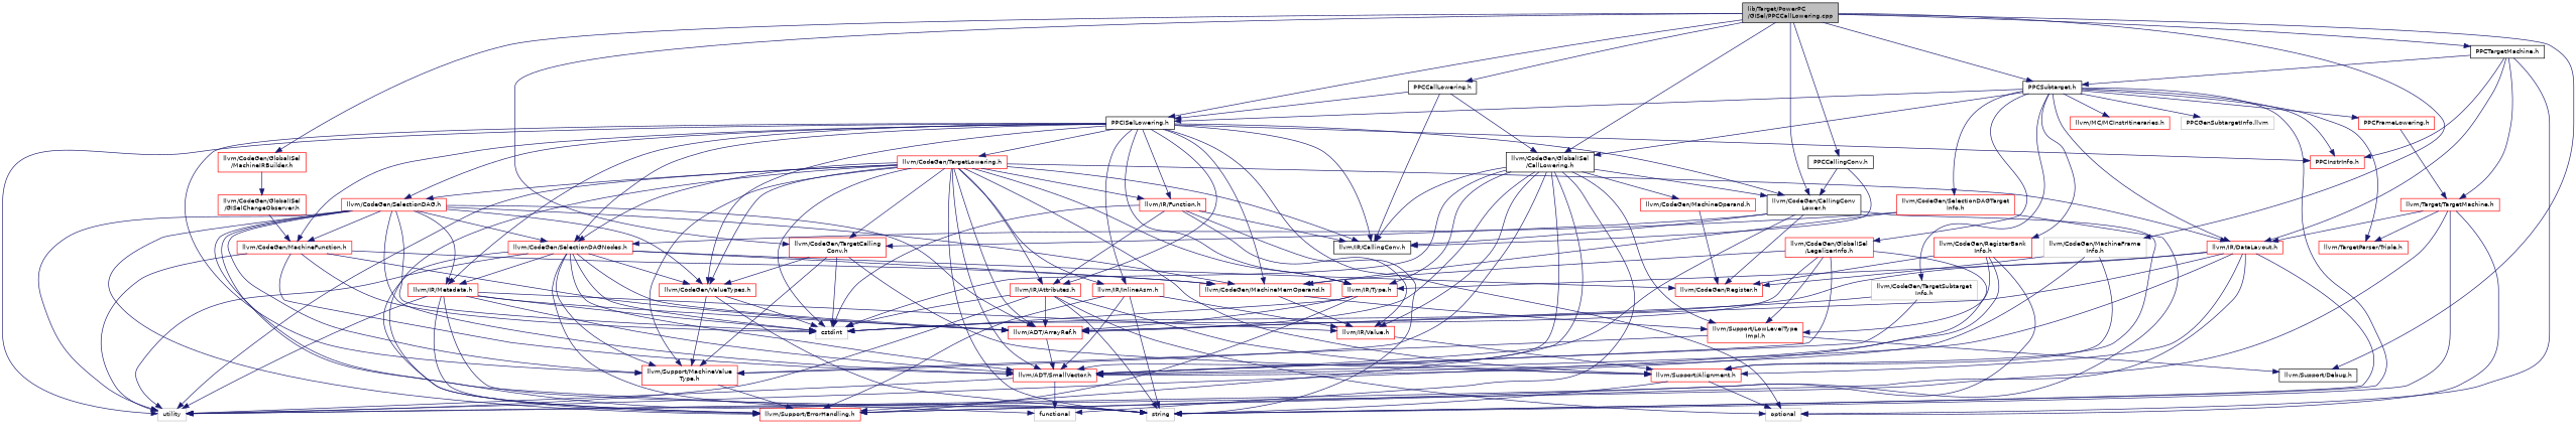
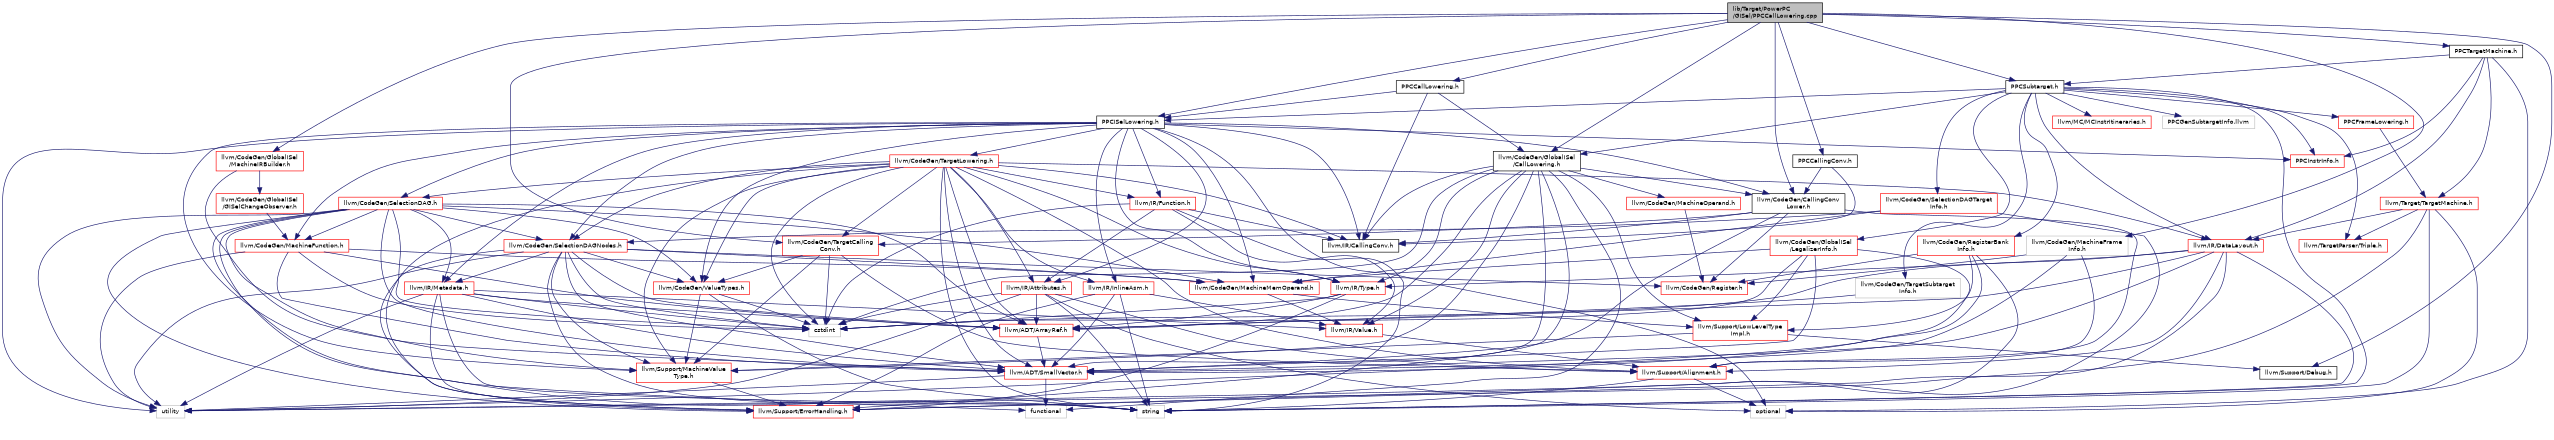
  digraph {
    node [color=red fontname=Helvetica fontsize=10 shape=record]
    edge [color=midnightblue fontname=Helvetica fontsize=10 labelfontname=Helvetica labelfontsize=10 style=solid]
    n1 [color=black fillcolor=grey75 fontcolor=black height=0.2 label="lib/Target/PowerPC\l/GISel/PPCCallLowering.cpp" style=filled width=0.4]
    n2 [color=black height=0.2 label="PPCCallLowering.h" width=0.4]
    n3 [color=black height=0.2 label="PPCISelLowering.h" width=0.4]
    n4 [color=black height=0.2 label="llvm/CodeGen/CallingConv\lLower.h" width=0.4]
    n5 [height=0.2 label="llvm/CodeGen/TargetCalling\lConv.h" width=0.4]
    n6 [color=black height=0.2 label="llvm/Support/Debug.h" width=0.4]
    n7 [color=black height=0.2 label="llvm/CodeGen/GlobalISel\l/CallLowering.h" width=0.4]
    n8 [color=black height=0.2 label="PPCCallingConv.h" width=0.4]
    n9 [color=black height=0.2 label="PPCSubtarget.h" width=0.4]
    n10 [color=black height=0.2 label="PPCTargetMachine.h" width=0.4]
    n11 [height=0.2 label="llvm/CodeGen/GlobalISel\l/MachineIRBuilder.h" width=0.4]
    n12 [color=grey75 height=0.2 label="llvm/CodeGen/MachineFrame\lInfo.h" width=0.4]
    n13 [color=black height=0.2 label="llvm/IR/CallingConv.h" width=0.4]
    n14 [height=0.2 label="PPCInstrInfo.h" width=0.4]
    n15 [color=grey75 height=0.2 label=utility width=0.4]
    n16 [height=0.2 label="llvm/CodeGen/ValueTypes.h" width=0.4]
    n17 [height=0.2 label="llvm/Support/MachineValue\lType.h" width=0.4]
    n18 [color=grey75 height=0.2 label=optional width=0.4]
    n19 [height=0.2 label="llvm/CodeGen/MachineFunction.h" width=0.4]
    n20 [height=0.2 label="llvm/CodeGen/MachineMemOperand.h" width=0.4]
    n21 [height=0.2 label="llvm/CodeGen/SelectionDAG.h" width=0.4]
    n22 [height=0.2 label="llvm/CodeGen/SelectionDAGNodes.h" width=0.4]
    n23 [height=0.2 label="llvm/IR/Metadata.h" width=0.4]
    n24 [height=0.2 label="llvm/CodeGen/TargetLowering.h" width=0.4]
    n25 [height=0.2 label="llvm/IR/Attributes.h" width=0.4]
    n26 [height=0.2 label="llvm/IR/Type.h" width=0.4]
    n27 [height=0.2 label="llvm/IR/Function.h" width=0.4]
    n28 [height=0.2 label="llvm/IR/InlineAsm.h" width=0.4]
    n29 [height=0.2 label="llvm/ADT/SmallVector.h" width=0.4]
    n30 [height=0.2 label="llvm/CodeGen/Register.h" width=0.4]
    n31 [height=0.2 label="llvm/Support/Alignment.h" width=0.4]
    n32 [color=grey75 height=0.2 label=cstdint width=0.4]
    n33 [color=grey75 height=0.2 label=functional width=0.4]
    n34 [height=0.2 label="llvm/Support/ErrorHandling.h" width=0.4]
    n35 [height=0.2 label="llvm/ADT/ArrayRef.h" width=0.4]
    n36 [height=0.2 label="llvm/IR/Value.h" width=0.4]
    n37 [height=0.2 label="llvm/Support/LowLevelType\lImpl.h" width=0.4]
    n38 [height=0.2 label="llvm/CodeGen/MachineOperand.h" width=0.4]
    n39 [color=grey75 height=0.2 label=string width=0.4]
    n40 [height=0.2 label="llvm/IR/DataLayout.h" width=0.4]
    n41 [height=0.2 label="PPCFrameLowering.h" width=0.4]
    n42 [height=0.2 label="llvm/TargetParser/Triple.h" width=0.4]
    n43 [height=0.2 label="llvm/CodeGen/GlobalISel\l/LegalizerInfo.h" width=0.4]
    n44 [height=0.2 label="llvm/CodeGen/RegisterBank\lInfo.h" width=0.4]
    n45 [height=0.2 label="llvm/CodeGen/SelectionDAGTarget\lInfo.h" width=0.4]
    n46 [color=grey75 height=0.2 label="llvm/CodeGen/TargetSubtarget\lInfo.h" width=0.4]
    n47 [height=0.2 label="llvm/MC/MCInstrItineraries.h" width=0.4]
    n48 [color=grey75 height=0.2 label="PPCGenSubtargetInfo.llvm" width=0.4]
    n49 [height=0.2 label="llvm/Target/TargetMachine.h" width=0.4]
    n50 [height=0.2 label="llvm/CodeGen/GlobalISel\l/GISelChangeObserver.h" width=0.4]
    n1 -> n2
    n1 -> n3
    n1 -> n4
    n1 -> n5
    n1 -> n6
    n1 -> n7
    n1 -> n8
    n1 -> n9
    n1 -> n10
    n1 -> n11
    n1 -> n12
    n2 -> n3
    n2 -> n7
    n2 -> n13
    n3 -> n4
    n3 -> n13
    n3 -> n14
    n3 -> n15
    n3 -> n16
    n3 -> n17
    n3 -> n18
    n3 -> n19
    n3 -> n20
    n3 -> n21
    n3 -> n22
    n3 -> n23
    n3 -> n24
    n3 -> n25
    n3 -> n26
    n3 -> n27
    n3 -> n28
    n4 -> n5
    n4 -> n13
    n4 -> n29
    n4 -> n30
    n4 -> n31
    n5 -> n16
    n5 -> n17
    n5 -> n31
    n5 -> n32
    n7 -> n4
    n7 -> n13
    n7 -> n17
    n7 -> n26
    n7 -> n29
    n7 -> n32
    n7 -> n33
    n7 -> n34
    n7 -> n35
    n7 -> n36
    n7 -> n37
    n7 -> n38
    n8 -> n4
    n8 -> n13
    n9 -> n3
    n9 -> n7
    n9 -> n14
    n9 -> n39
    n9 -> n40
    n9 -> n41
    n9 -> n42
    n9 -> n43
    n9 -> n44
    n9 -> n45
    n9 -> n46
    n9 -> n47
    n9 -> n48
    n10 -> n9
    n10 -> n14
    n10 -> n18
    n10 -> n40
    n10 -> n49
    n11 -> n50
    n12 -> n29
    n12 -> n30
    n12 -> n31
    n16 -> n17
    n16 -> n32
    n16 -> n39
    n17 -> n34
    n19 -> n15
    n19 -> n20
    n19 -> n29
    n19 -> n32
    n19 -> n35
    n20 -> n36
    n20 -> n37
    n21 -> n15
    n21 -> n16
    n21 -> n17
    n21 -> n19
    n21 -> n20
    n21 -> n22
    n21 -> n23
    n21 -> n29
    n21 -> n32
    n21 -> n33
    n21 -> n34
    n21 -> n35
    n21 -> n39
    n22 -> n15
    n22 -> n16
    n22 -> n17
    n22 -> n20
    n22 -> n23
    n22 -> n29
    n22 -> n30
    n22 -> n32
    n22 -> n34
    n22 -> n35
    n22 -> n39
    n23 -> n15
    n23 -> n29
    n23 -> n32
    n23 -> n34
    n23 -> n35
    n23 -> n36
    n23 -> n39
    n24 -> n5
    n24 -> n13
-   n24 -> n15
    n24 -> n16
    n24 -> n17
    n24 -> n21
    n24 -> n22
    n24 -> n25
    n24 -> n26
    n24 -> n27
    n24 -> n28
    n24 -> n29
    n24 -> n31
    n24 -> n32
    n24 -> n34
    n24 -> n35
    n24 -> n39
    n24 -> n40
    n25 -> n15
    n25 -> n18
    n25 -> n31
    n25 -> n32
    n25 -> n35
    n25 -> n39
    n26 -> n32
    n26 -> n34
    n26 -> n35
    n27 -> n13
    n27 -> n25
    n27 -> n32
    n27 -> n36
    n27 -> n39
    n28 -> n29
    n28 -> n34
    n28 -> n36
    n28 -> n39
    n29 -> n15
    n29 -> n33
    n31 -> n18
    n31 -> n39
    n35 -> n29
    n36 -> n31
    n37 -> n6
    n37 -> n17
    n38 -> n30
    n40 -> n26
    n40 -> n29
    n40 -> n31
    n40 -> n32
    n40 -> n34
    n40 -> n35
    n40 -> n39
    n41 -> n49
    n43 -> n15
    n43 -> n20
    n43 -> n29
    n43 -> n32
    n43 -> n37
    n44 -> n29
    n44 -> n30
    n44 -> n34
    n44 -> n37
    n45 -> n15
    n45 -> n20
    n45 -> n22
-   n46 -> n29
+   n11 -> n29
    n46 -> n35
    n49 -> n15
    n49 -> n18
    n49 -> n39
    n49 -> n40
    n49 -> n42
    n50 -> n19
  }
